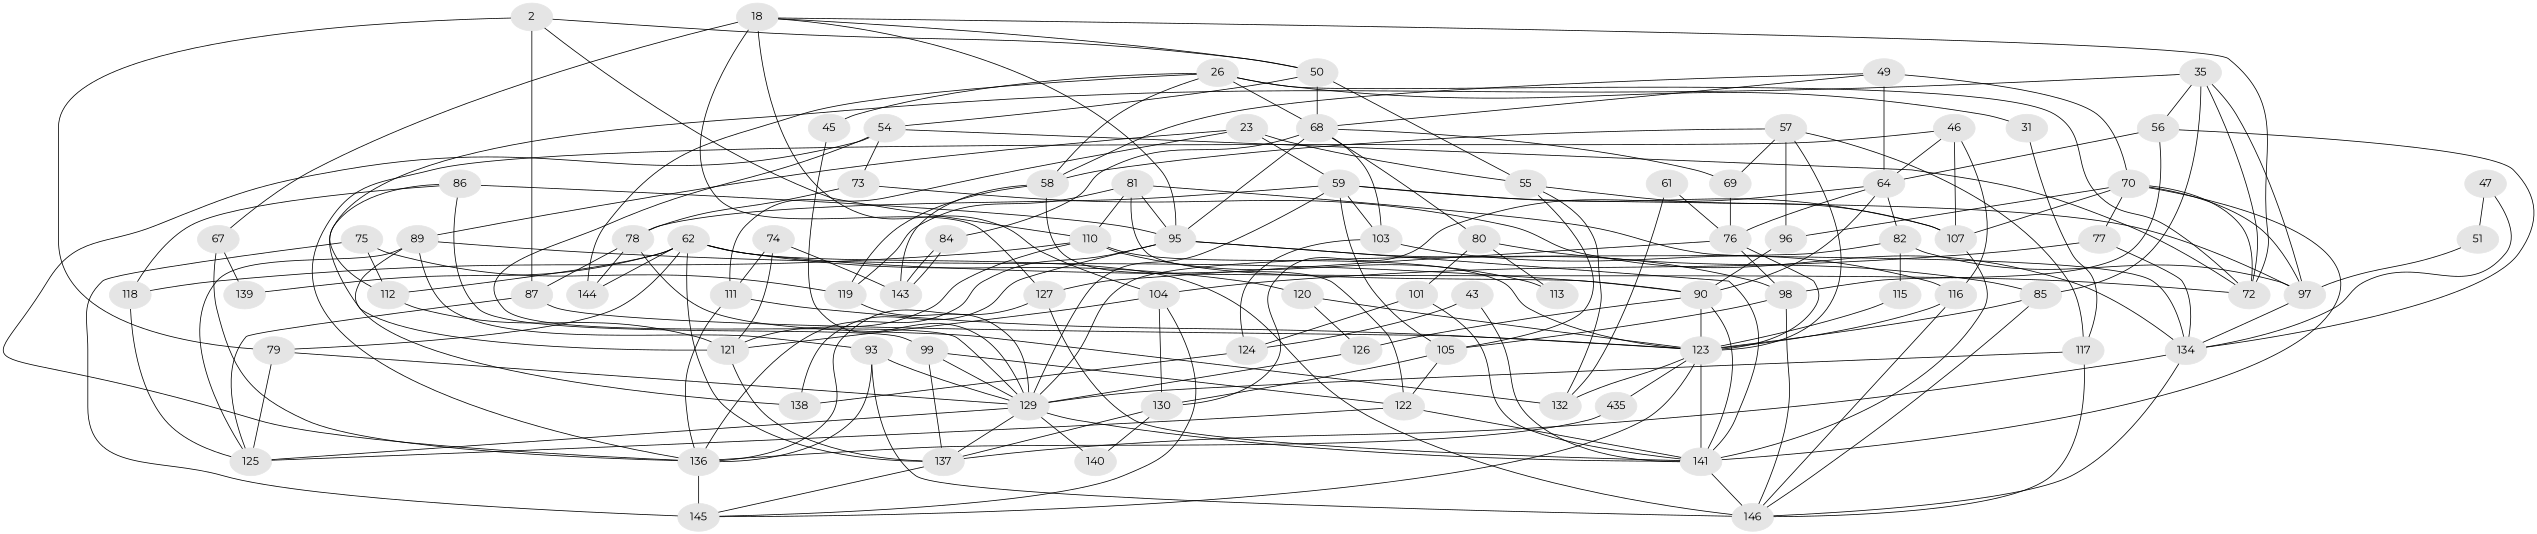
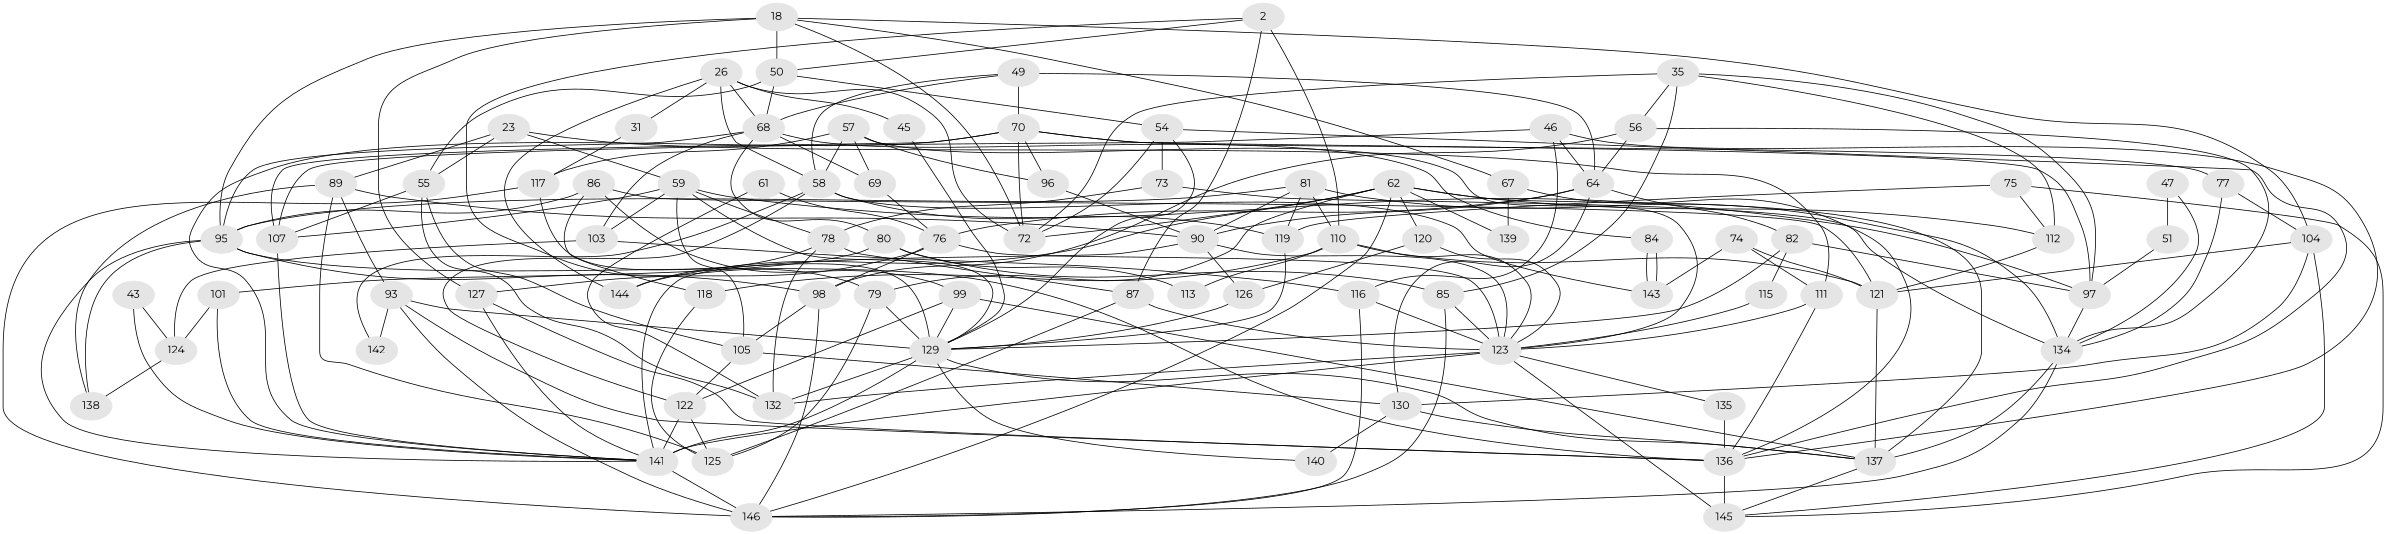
  graph {
    fontname=Montserrat
    node [color=gray90 fontname=Montserrat style=filled]
    edge [fontname=Montserrat]
    2
    50
    79
    87 [super="+20"]
    110
    55 [super="+22"]
    68 [super="+28+19"]
    54
    129 [super="+10+106+109+102"]
    125
    123 [super="+71+114"]
    121 [super="+6"]
    113
    118
    18 [super="+17"]
    67
    72 [super="+37"]
    95 [super="+60"]
    104
    127
    136 [super="+66+133"]
    139
    141 [super="+100+88+128"]
    98
    138
    130 [super="+7"]
    145 [super="+83+108"]
    107
    105 [super="+12"]
    132
    23
    59
    89 [super="+15"]
    111
    97 [super="+91"]
    78
    103
    90 [super="+44"]
    93 [super="+33"]
    26
    31
    45
    58 [super="+13"]
    144
    117
    119 [super="+94"]
    122 [super="+5"]
+   142
    143
    69
    80
    84
    146 [super="+92+131"]
    35 [super="+8"]
    56
    85
    112
    64 [super="+3"]
    134 [super="+32"]
    43
    124
    137 [super="+36"]
    140
    76 [super="+27"]
    82 [super="+16"]
    46
    116
    47
    51
    49 [super="+25"]
    70 [super="+48+40"]
    96
    77
    73 [super="+34"]
    126
    57 [super="+53"]
-   135 [label=435]
+   135
    61
    62 [super="+41"]
    120
    115
    101
    74 [super="+14"]
    75
    81
    86
    99 [super="+63"]
    2 -- 50
    2 -- 79
    2 -- 87 [weight=2]
    2 -- 110
    50 -- 55 [weight=2]
    50 -- 68
    50 -- 54
    79 -- 129
    79 -- 125
    87 -- 125
    87 -- 123
    110 -- 123
    110 -- 121
    110 -- 113
    110 -- 118
    55 -- 107
    55 -- 105
    55 -- 132
    68 -- 95
    68 -- 103
    68 -- 69
    68 -- 80
    68 -- 84
    54 -- 129
    54 -- 72
    54 -- 136
    54 -- 73
    129 -- 141 [weight=2]
-   129 -- 125
+   129 -- 132
    129 -- 137
    129 -- 140
    123 -- 141 [weight=3]
    123 -- 145
    123 -- 132
    123 -- 135
    121 -- 137
    118 -- 125
    18 -- 50
    18 -- 67
    18 -- 72
    18 -- 95
    18 -- 104
    18 -- 127 [weight=2]
    67 -- 136
    67 -- 139
    95 -- 136 [weight=3]
    95 -- 141
    95 -- 98
    95 -- 138
    104 -- 121
    104 -- 130
    104 -- 145
    127 -- 136
    127 -- 141
    136 -- 145 [weight=3]
    141 -- 146 [weight=3]
    98 -- 105
    98 -- 146
    130 -- 137
    130 -- 140
    107 -- 141
    105 -- 130
    105 -- 122
    23 -- 55
    23 -- 59
    23 -- 89
    23 -- 111
    59 -- 129
    59 -- 107
    59 -- 105
    59 -- 97 [weight=2]
    59 -- 78
    59 -- 103
    89 -- 125
    89 -- 138
    89 -- 90
    89 -- 93
    111 -- 123
    111 -- 136
    97 -- 134
    78 -- 87
    78 -- 132
    78 -- 144
    103 -- 124
    103 -- 116
    90 -- 123
    90 -- 141 [weight=2]
    90 -- 126
    93 -- 129
    93 -- 136
+   93 -- 142
    93 -- 146
    26 -- 68
    26 -- 72
    26 -- 31
    26 -- 45
    26 -- 58 [weight=2]
    26 -- 144
    31 -- 117
    45 -- 129
    58 -- 119
    58 -- 122
+   58 -- 142
    58 -- 143
    117 -- 129
    117 -- 146
    119 -- 129 [weight=2]
    122 -- 125
    122 -- 141
    69 -- 76
    80 -- 113
    80 -- 85
    80 -- 101
    84 -- 143
    84 -- 143
    35 -- 72
    35 -- 97
    35 -- 56
    35 -- 85
    35 -- 112
    56 -- 98
    56 -- 64
    56 -- 134
    85 -- 123
    85 -- 146
    112 -- 121
    64 -- 130
    64 -- 90
    64 -- 76 [weight=2]
    64 -- 82 [weight=2]
    134 -- 146
    134 -- 137
    43 -- 141
    43 -- 124
    124 -- 138
    137 -- 145
    76 -- 123
    76 -- 127
    76 -- 98
    82 -- 129
    82 -- 97
    82 -- 115
    46 -- 136
    46 -- 107
    46 -- 64
    46 -- 116
    116 -- 123
    116 -- 146
    47 -- 134
    47 -- 51
    51 -- 97
    49 -- 68
    49 -- 58
    49 -- 64
    49 -- 70 [weight=2]
    70 -- 72 [weight=2]
    70 -- 141
    70 -- 107
    70 -- 97 [weight=2]
    70 -- 96
    70 -- 77
    96 -- 90
    77 -- 104
    77 -- 134
    73 -- 78
    73 -- 134
    126 -- 129
    57 -- 123
    57 -- 58
    57 -- 117
    57 -- 69
    57 -- 96
    135 -- 136 [weight=2]
    61 -- 132
    61 -- 76
    62 -- 79
    62 -- 72
    62 -- 139
    62 -- 144
    62 -- 146
    62 -- 112
    62 -- 137 [weight=2]
    62 -- 120
    120 -- 123
    120 -- 126
    115 -- 123
    101 -- 141
    101 -- 124
    74 -- 121 [weight=2]
    74 -- 111
    74 -- 143
    75 -- 145
    75 -- 119
    75 -- 112
    81 -- 110
    81 -- 95
    81 -- 90
    81 -- 119
    81 -- 134
    86 -- 121
    86 -- 118
    86 -- 95
    86 -- 99 [weight=2]
    99 -- 129
    99 -- 122
    99 -- 137
  }
